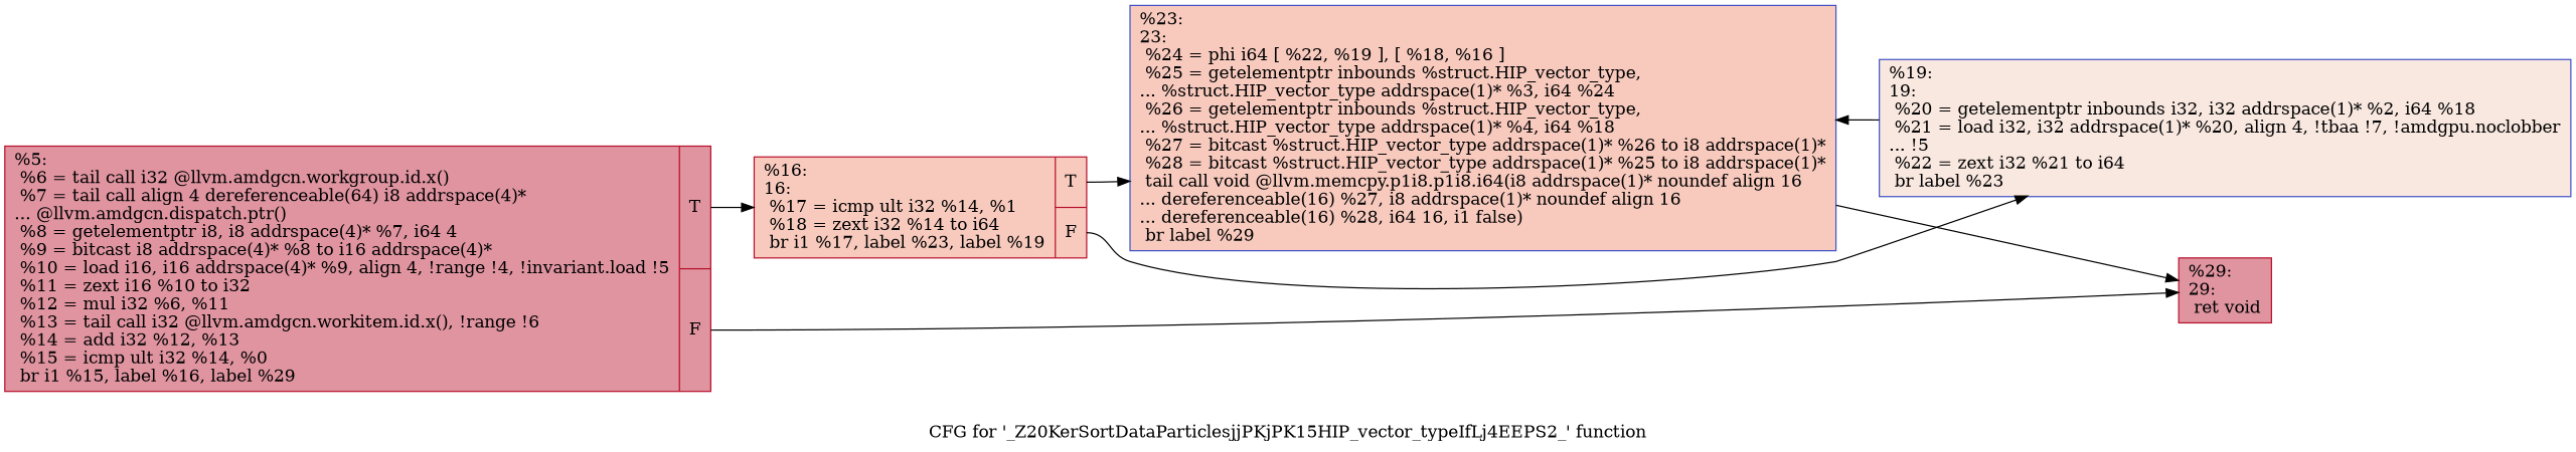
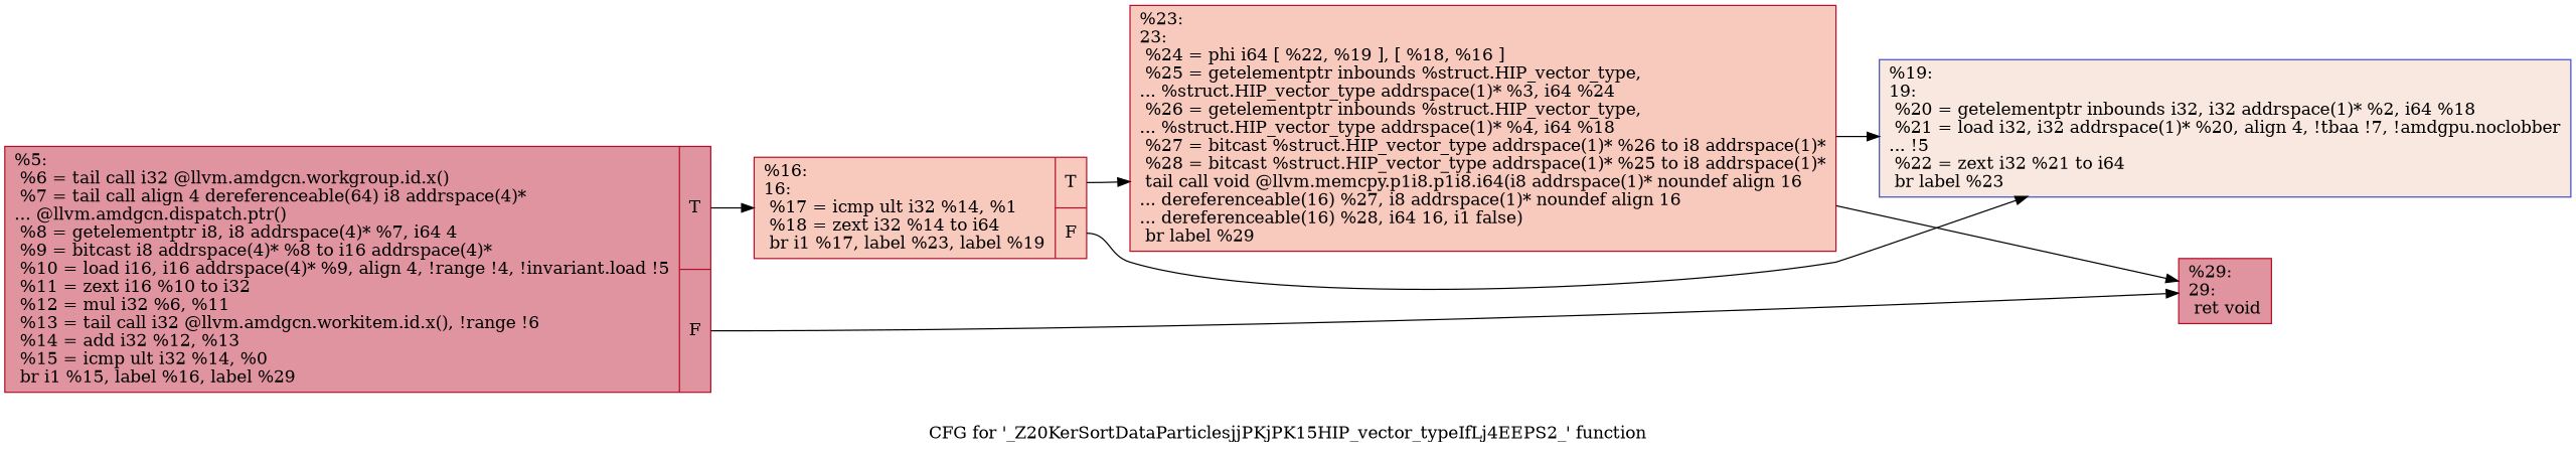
  digraph {
    label="CFG for '_Z20KerSortDataParticlesjjPKjPK15HIP_vector_typeIfLj4EEPS2_' function"
    rankdir=LR
    node [color="#b70d28ff" fillcolor="#b70d2870" shape=record style=filled]
    n1 [label="{%5:\l  %6 = tail call i32 @llvm.amdgcn.workgroup.id.x()\l  %7 = tail call align 4 dereferenceable(64) i8 addrspace(4)*\l... @llvm.amdgcn.dispatch.ptr()\l  %8 = getelementptr i8, i8 addrspace(4)* %7, i64 4\l  %9 = bitcast i8 addrspace(4)* %8 to i16 addrspace(4)*\l  %10 = load i16, i16 addrspace(4)* %9, align 4, !range !4, !invariant.load !5\l  %11 = zext i16 %10 to i32\l  %12 = mul i32 %6, %11\l  %13 = tail call i32 @llvm.amdgcn.workitem.id.x(), !range !6\l  %14 = add i32 %12, %13\l  %15 = icmp ult i32 %14, %0\l  br i1 %15, label %16, label %29\l|{<s0>T|<s1>F}}"]
    n2 [fillcolor="#ef886b70" label="{%16:\l16:                                               \l  %17 = icmp ult i32 %14, %1\l  %18 = zext i32 %14 to i64\l  br i1 %17, label %23, label %19\l|{<s0>T|<s1>F}}"]
    n3 [label="{%29:\l29:                                               \l  ret void\l}"]
-   n4 [color="#3d50c3ff" fillcolor="#ef886b70" label="{%23:\l23:                                               \l  %24 = phi i64 [ %22, %19 ], [ %18, %16 ]\l  %25 = getelementptr inbounds %struct.HIP_vector_type,\l... %struct.HIP_vector_type addrspace(1)* %3, i64 %24\l  %26 = getelementptr inbounds %struct.HIP_vector_type,\l... %struct.HIP_vector_type addrspace(1)* %4, i64 %18\l  %27 = bitcast %struct.HIP_vector_type addrspace(1)* %26 to i8 addrspace(1)*\l  %28 = bitcast %struct.HIP_vector_type addrspace(1)* %25 to i8 addrspace(1)*\l  tail call void @llvm.memcpy.p1i8.p1i8.i64(i8 addrspace(1)* noundef align 16\l... dereferenceable(16) %27, i8 addrspace(1)* noundef align 16\l... dereferenceable(16) %28, i64 16, i1 false)\l  br label %29\l}"]
+   n4 [fillcolor="#ef886b70" label="{%23:\l23:                                               \l  %24 = phi i64 [ %22, %19 ], [ %18, %16 ]\l  %25 = getelementptr inbounds %struct.HIP_vector_type,\l... %struct.HIP_vector_type addrspace(1)* %3, i64 %24\l  %26 = getelementptr inbounds %struct.HIP_vector_type,\l... %struct.HIP_vector_type addrspace(1)* %4, i64 %18\l  %27 = bitcast %struct.HIP_vector_type addrspace(1)* %26 to i8 addrspace(1)*\l  %28 = bitcast %struct.HIP_vector_type addrspace(1)* %25 to i8 addrspace(1)*\l  tail call void @llvm.memcpy.p1i8.p1i8.i64(i8 addrspace(1)* noundef align 16\l... dereferenceable(16) %27, i8 addrspace(1)* noundef align 16\l... dereferenceable(16) %28, i64 16, i1 false)\l  br label %29\l}"]
    n5 [color="#3d50c3ff" fillcolor="#f1ccb870" label="{%19:\l19:                                               \l  %20 = getelementptr inbounds i32, i32 addrspace(1)* %2, i64 %18\l  %21 = load i32, i32 addrspace(1)* %20, align 4, !tbaa !7, !amdgpu.noclobber\l... !5\l  %22 = zext i32 %21 to i64\l  br label %23\l}"]
    n1 -> n2 [tailport=s0]
    n1 -> n3 [tailport=s1]
    n2 -> n4 [tailport=s0]
    n2 -> n5 [tailport=s1]
    n4 -> n3
-   n5 -> n4
+   n4 -> n5
  }
